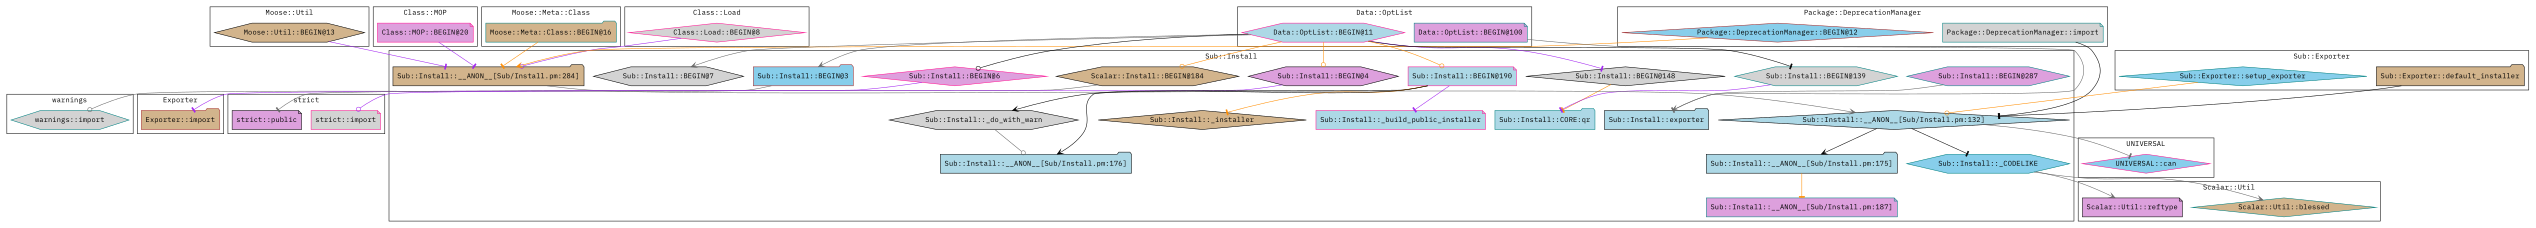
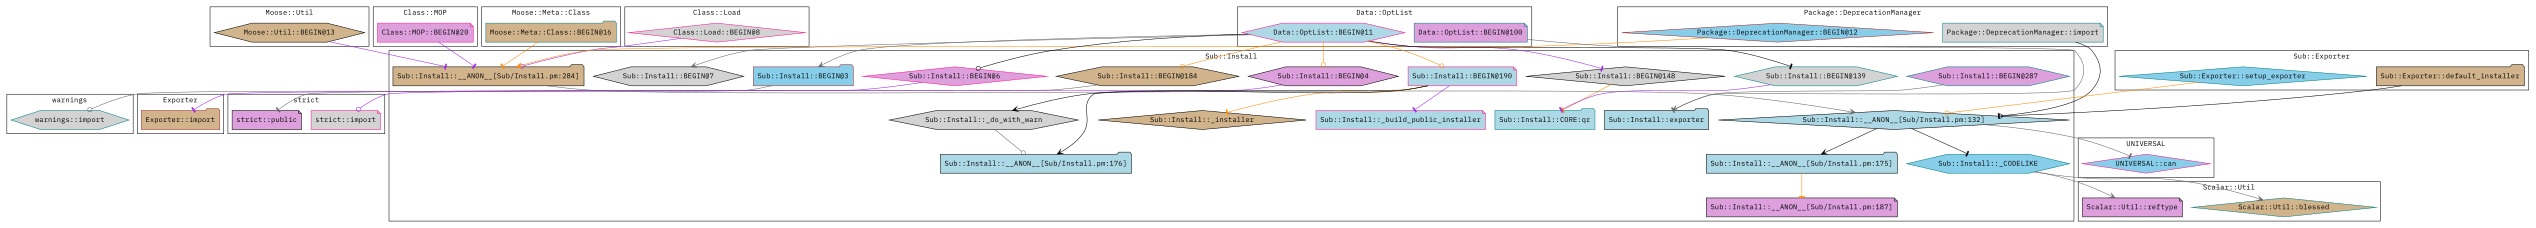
  digraph {
    fontname="IBM Plex Mono"
    node [color=black fillcolor=tan fontname="IBM Plex Mono" shape=hexagon style=filled]
    edge [arrowhead=tee color=gray40 fontname="IBM Plex Mono"]
    "Moose::Meta::Class::BEGIN@16" [color=teal shape=folder]
    "UNIVERSAL::can" [color=deeppink fillcolor=skyblue shape=diamond]
    "Class::Load::BEGIN@8" [color=deeppink fillcolor=lightgrey shape=diamond]
    "Exporter::import" [color=brown shape=folder]
    "Package::DeprecationManager::import" [color=teal fillcolor=lightgrey shape=note]
    "Package::DeprecationManager::BEGIN@12" [color=brown fillcolor=skyblue shape=diamond]
    "warnings::import" [color=teal fillcolor=lightgrey]
    "Data::OptList::BEGIN@11" [color=deeppink fillcolor=lightblue]
    "Data::OptList::BEGIN@100" [color=teal fillcolor=plum shape=note]
    "Sub::Install::__ANON__[Sub/Install.pm:176]" [fillcolor=lightblue shape=folder]
    "Sub::Install::BEGIN@148" [fillcolor=lightgrey shape=diamond]
    "Sub::Install::_installer" [shape=diamond]
    "Sub::Install::BEGIN@3" [color=brown fillcolor=skyblue shape=folder]
    "Sub::Install::BEGIN@6" [color=deeppink fillcolor=plum shape=diamond]
-   "Sub::Install::BEGIN@184" [label="Scalar::Install::BEGIN@184"]
+   "Sub::Install::BEGIN@184"
    "Sub::Install::BEGIN@139" [color=teal fillcolor=lightgrey]
    "Sub::Install::__ANON__[Sub/Install.pm:175]" [fillcolor=lightblue shape=folder]
    "Sub::Install::_CODELIKE" [color=teal fillcolor=skyblue]
    "Sub::Install::__ANON__[Sub/Install.pm:284]" [shape=folder]
    "Sub::Install::exporter" [fillcolor=lightblue shape=folder]
    "Sub::Install::BEGIN@4" [fillcolor=plum]
    "Sub::Install::CORE:qr" [color=teal fillcolor=lightblue shape=folder]
    "Sub::Install::_build_public_installer" [color=deeppink fillcolor=lightblue shape=note]
    "Sub::Install::BEGIN@287" [color=teal fillcolor=plum]
-   "Sub::Install::__ANON__[Sub/Install.pm:187]" [color=teal fillcolor=plum shape=note]
+   "Sub::Install::__ANON__[Sub/Install.pm:187]" [fillcolor=plum shape=note]
    "Sub::Install::_do_with_warn" [fillcolor=lightgrey]
    "Sub::Install::BEGIN@190" [color=deeppink fillcolor=lightblue shape=note]
    "Sub::Install::BEGIN@7" [fillcolor=lightgrey]
    "Sub::Install::__ANON__[Sub/Install.pm:132]" [fillcolor=lightblue shape=diamond]
    "Scalar::Util::reftype" [fillcolor=plum shape=note]
    "Scalar::Util::blessed" [color=teal shape=diamond]
    "Sub::Exporter::default_installer" [shape=folder]
    "Sub::Exporter::setup_exporter" [color=teal fillcolor=skyblue shape=diamond]
    "Moose::Util::BEGIN@13"
    "strict::import" [color=deeppink fillcolor=lightgrey shape=note]
    n36 [fillcolor=plum label="strict::public" shape=note]
    "Class::MOP::BEGIN@20" [color=deeppink fillcolor=plum shape=note]
    subgraph cluster_1 {
      label="Moose::Meta::Class"
      "Moose::Meta::Class::BEGIN@16"
    }
    subgraph cluster_2 {
      label=UNIVERSAL
      "UNIVERSAL::can"
    }
    subgraph cluster_3 {
      label="Class::Load"
      "Class::Load::BEGIN@8"
    }
    subgraph cluster_4 {
      label=Exporter
      "Exporter::import"
    }
    subgraph cluster_5 {
      label="Package::DeprecationManager"
      "Package::DeprecationManager::import"
      "Package::DeprecationManager::BEGIN@12"
    }
    subgraph cluster_6 {
      label=warnings
      "warnings::import"
    }
    subgraph cluster_7 {
      label="Data::OptList"
      "Data::OptList::BEGIN@11"
      "Data::OptList::BEGIN@100"
    }
    subgraph cluster_8 {
      label="Sub::Install"
      "Sub::Install::__ANON__[Sub/Install.pm:176]"
      "Sub::Install::BEGIN@148"
      "Sub::Install::_installer"
      "Sub::Install::BEGIN@3"
      "Sub::Install::BEGIN@6"
      "Sub::Install::BEGIN@184"
      "Sub::Install::BEGIN@139"
      "Sub::Install::__ANON__[Sub/Install.pm:175]"
      "Sub::Install::_CODELIKE"
      "Sub::Install::__ANON__[Sub/Install.pm:284]"
      "Sub::Install::exporter"
      "Sub::Install::BEGIN@4"
      "Sub::Install::CORE:qr"
      "Sub::Install::_build_public_installer"
      "Sub::Install::BEGIN@287"
      "Sub::Install::__ANON__[Sub/Install.pm:187]"
      "Sub::Install::_do_with_warn"
      "Sub::Install::BEGIN@190"
      "Sub::Install::BEGIN@7"
      "Sub::Install::__ANON__[Sub/Install.pm:132]"
    }
    subgraph cluster_9 {
      label="Scalar::Util"
      "Scalar::Util::reftype"
      "Scalar::Util::blessed"
    }
    subgraph cluster_10 {
      label="Sub::Exporter"
      "Sub::Exporter::default_installer"
      "Sub::Exporter::setup_exporter"
    }
    subgraph cluster_11 {
      label="Moose::Util"
      "Moose::Util::BEGIN@13"
    }
    subgraph cluster_12 {
      label="strict"
      "strict::import"
      n36
    }
    subgraph cluster_13 {
      label="Class::MOP"
      "Class::MOP::BEGIN@20"
    }
    "Moose::Meta::Class::BEGIN@16" -> "Sub::Install::__ANON__[Sub/Install.pm:284]" [color=darkorange]
    "Class::Load::BEGIN@8" -> "Sub::Install::__ANON__[Sub/Install.pm:284]" [arrowhead=odot color=purple]
    "Package::DeprecationManager::import" -> "Sub::Install::__ANON__[Sub/Install.pm:132]" [color=black]
    "Package::DeprecationManager::BEGIN@12" -> "Sub::Install::__ANON__[Sub/Install.pm:284]" [arrowhead=vee color=darkorange]
    "Data::OptList::BEGIN@11" -> "Sub::Install::BEGIN@148" [color=purple]
    "Data::OptList::BEGIN@11" -> "Sub::Install::BEGIN@3" [arrowhead=vee]
    "Data::OptList::BEGIN@11" -> "Sub::Install::BEGIN@6" [arrowhead=odot color=black]
    "Data::OptList::BEGIN@11" -> "Sub::Install::BEGIN@184" [arrowhead=odot color=darkorange]
    "Data::OptList::BEGIN@11" -> "Sub::Install::BEGIN@139" [color=black]
    "Data::OptList::BEGIN@11" -> "Sub::Install::BEGIN@4" [arrowhead=odot color=darkorange]
    "Data::OptList::BEGIN@11" -> "Sub::Install::BEGIN@190" [arrowhead=odot color=darkorange]
    "Data::OptList::BEGIN@11" -> "Sub::Install::BEGIN@7" [arrowhead=vee]
    "Data::OptList::BEGIN@100" -> "Sub::Install::exporter" [arrowhead=vee]
    "Sub::Install::BEGIN@148" -> "Sub::Install::CORE:qr" [color=darkorange]
    "Sub::Install::BEGIN@3" -> "warnings::import" [arrowhead=odot]
    "Sub::Install::BEGIN@6" -> "Exporter::import" [color=purple]
    "Sub::Install::BEGIN@184" -> n36
    "Sub::Install::BEGIN@139" -> "Sub::Install::CORE:qr" [color=purple]
    "Sub::Install::__ANON__[Sub/Install.pm:175]" -> "Sub::Install::__ANON__[Sub/Install.pm:187]" [color=darkorange]
    "Sub::Install::_CODELIKE" -> "Scalar::Util::reftype" [arrowhead=vee]
    "Sub::Install::_CODELIKE" -> "Scalar::Util::blessed" [arrowhead=vee]
    "Sub::Install::__ANON__[Sub/Install.pm:284]" -> "Sub::Install::__ANON__[Sub/Install.pm:132]" [arrowhead=vee]
    "Sub::Install::BEGIN@4" -> "strict::import" [arrowhead=odot color=purple]
    "Sub::Install::BEGIN@287" -> "Sub::Install::exporter"
    "Sub::Install::_do_with_warn" -> "Sub::Install::__ANON__[Sub/Install.pm:176]" [arrowhead=odot]
    "Sub::Install::BEGIN@190" -> "Sub::Install::__ANON__[Sub/Install.pm:176]" [arrowhead=vee color=black]
    "Sub::Install::BEGIN@190" -> "Sub::Install::_installer" [color=darkorange]
    "Sub::Install::BEGIN@190" -> "Sub::Install::_build_public_installer" [color=purple]
    "Sub::Install::BEGIN@190" -> "Sub::Install::_do_with_warn" [arrowhead=vee color=black]
    "Sub::Install::__ANON__[Sub/Install.pm:132]" -> "UNIVERSAL::can"
    "Sub::Install::__ANON__[Sub/Install.pm:132]" -> "Sub::Install::__ANON__[Sub/Install.pm:175]" [arrowhead=vee color=black]
    "Sub::Install::__ANON__[Sub/Install.pm:132]" -> "Sub::Install::_CODELIKE" [color=black]
-   "Sub::Exporter::default_installer" -> "Sub::Install::__ANON__[Sub/Install.pm:132]" [color=black]
+   "Sub::Exporter::default_installer" -> "Sub::Install::__ANON__[Sub/Install.pm:132]" [arrowhead=odot color=black]
    "Sub::Exporter::setup_exporter" -> "Sub::Install::__ANON__[Sub/Install.pm:132]" [arrowhead=odot color=darkorange]
    "Moose::Util::BEGIN@13" -> "Sub::Install::__ANON__[Sub/Install.pm:284]" [color=purple]
    "Class::MOP::BEGIN@20" -> "Sub::Install::__ANON__[Sub/Install.pm:284]" [color=purple]
  }
